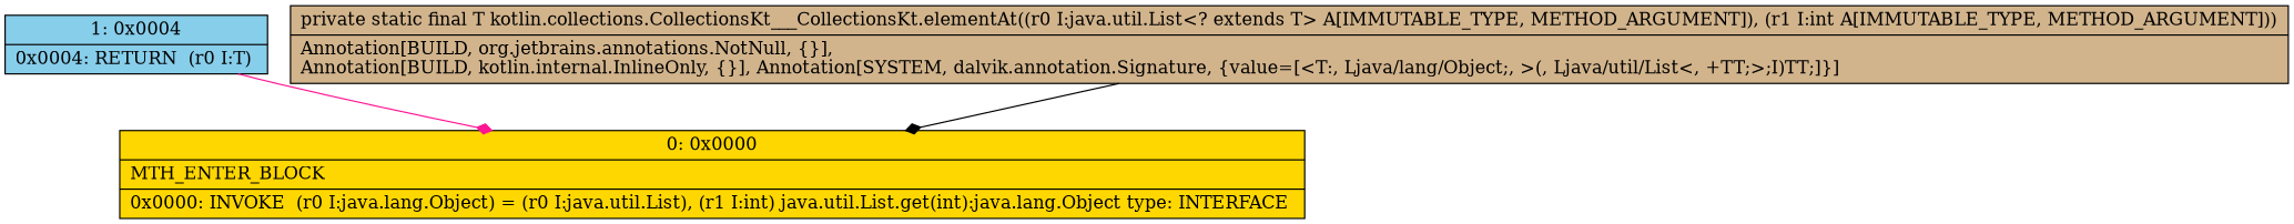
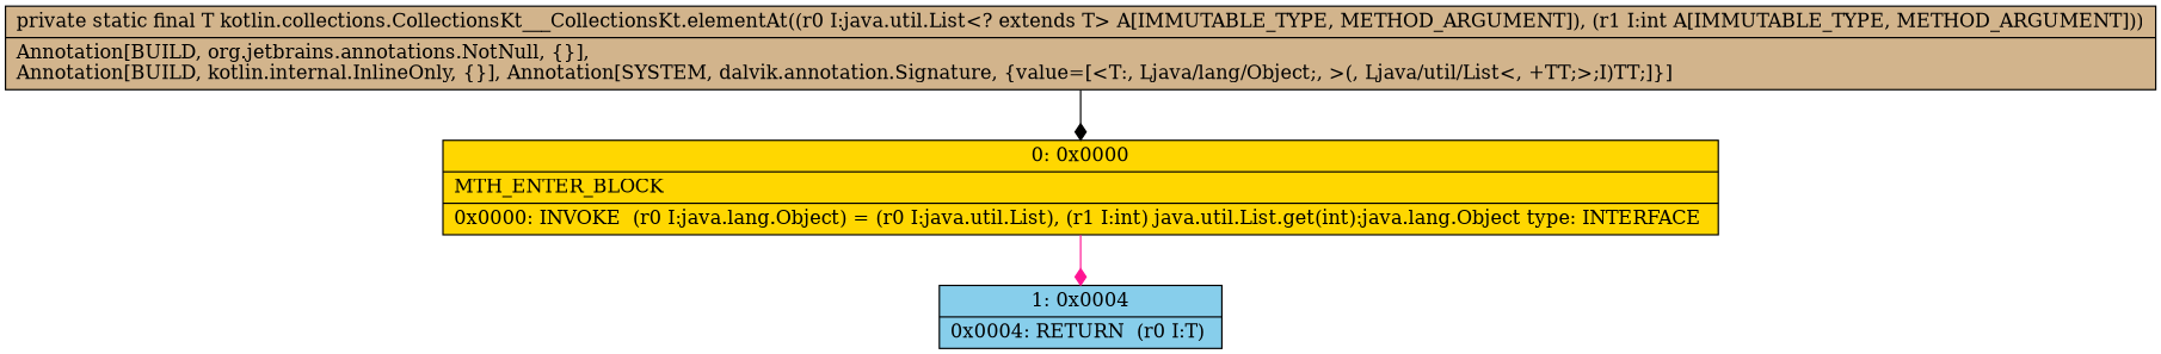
  digraph {
    node [shape=record style=filled]
    edge [arrowhead=diamond]
    n1 [label="{0\:\ 0x0000|MTH_ENTER_BLOCK\l|0x0000: INVOKE  (r0 I:java.lang.Object) = (r0 I:java.util.List), (r1 I:int) java.util.List.get(int):java.lang.Object type: INTERFACE \l}" fillcolor=gold]
    n2 [label="{1\:\ 0x0004|0x0004: RETURN  (r0 I:T) \l}" fillcolor=skyblue]
    n3 [label="{private static final T kotlin.collections.CollectionsKt___CollectionsKt.elementAt((r0 I:java.util.List\<? extends T\> A[IMMUTABLE_TYPE, METHOD_ARGUMENT]), (r1 I:int A[IMMUTABLE_TYPE, METHOD_ARGUMENT]))  | Annotation[BUILD, org.jetbrains.annotations.NotNull, \{\}], \lAnnotation[BUILD, kotlin.internal.InlineOnly, \{\}], Annotation[SYSTEM, dalvik.annotation.Signature, \{value=[\<T:, Ljava\/lang\/Object;, \>(, Ljava\/util\/List\<, +TT;\>;I)TT;]\}]\l}" fillcolor=tan]
-   n2 -> n1 [color=deeppink]
+   n1 -> n2 [color=deeppink]
    n3 -> n1 [color=black]
  }
